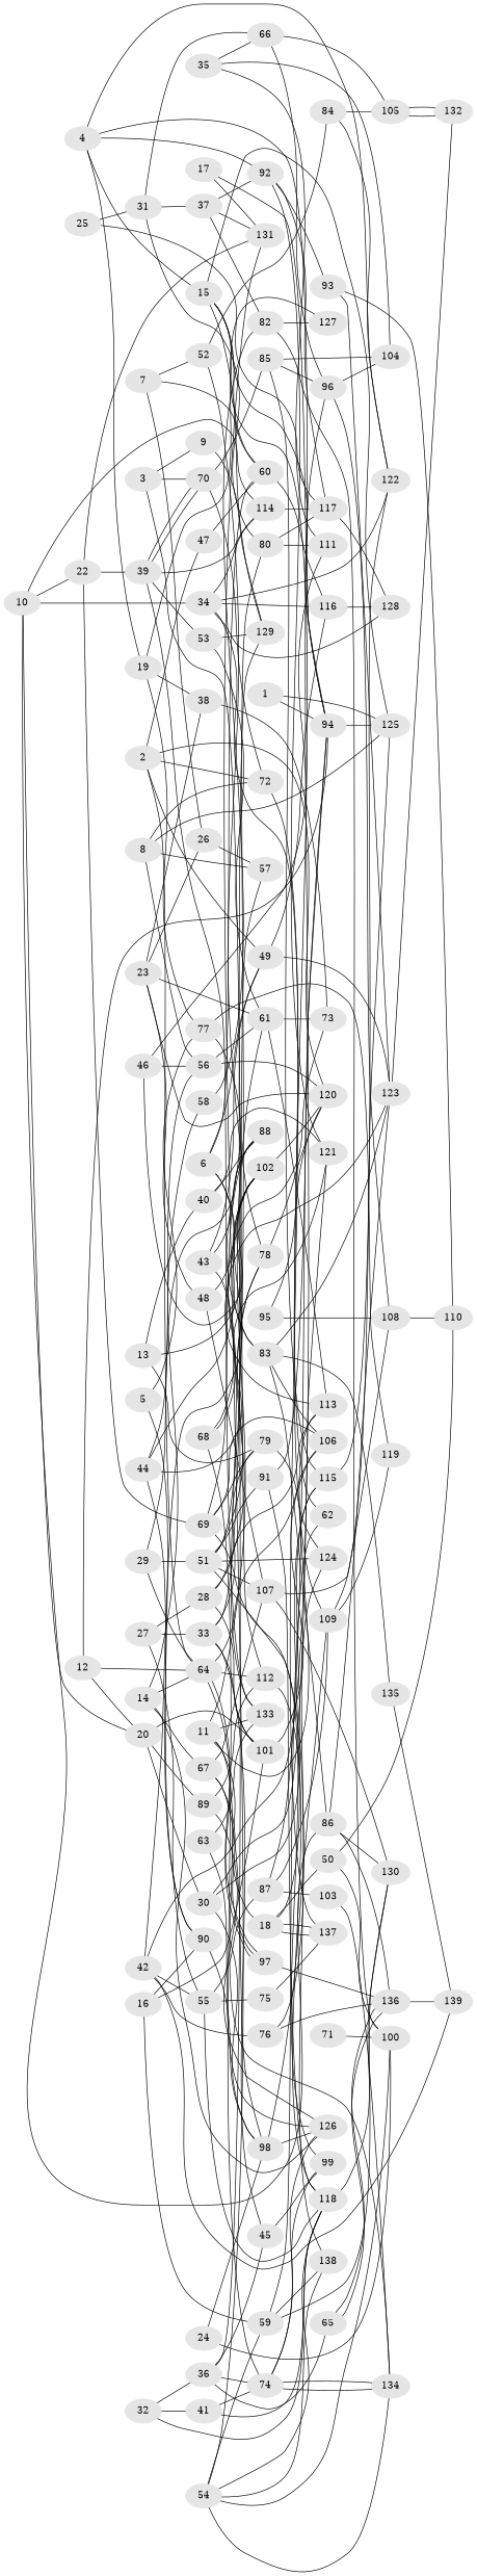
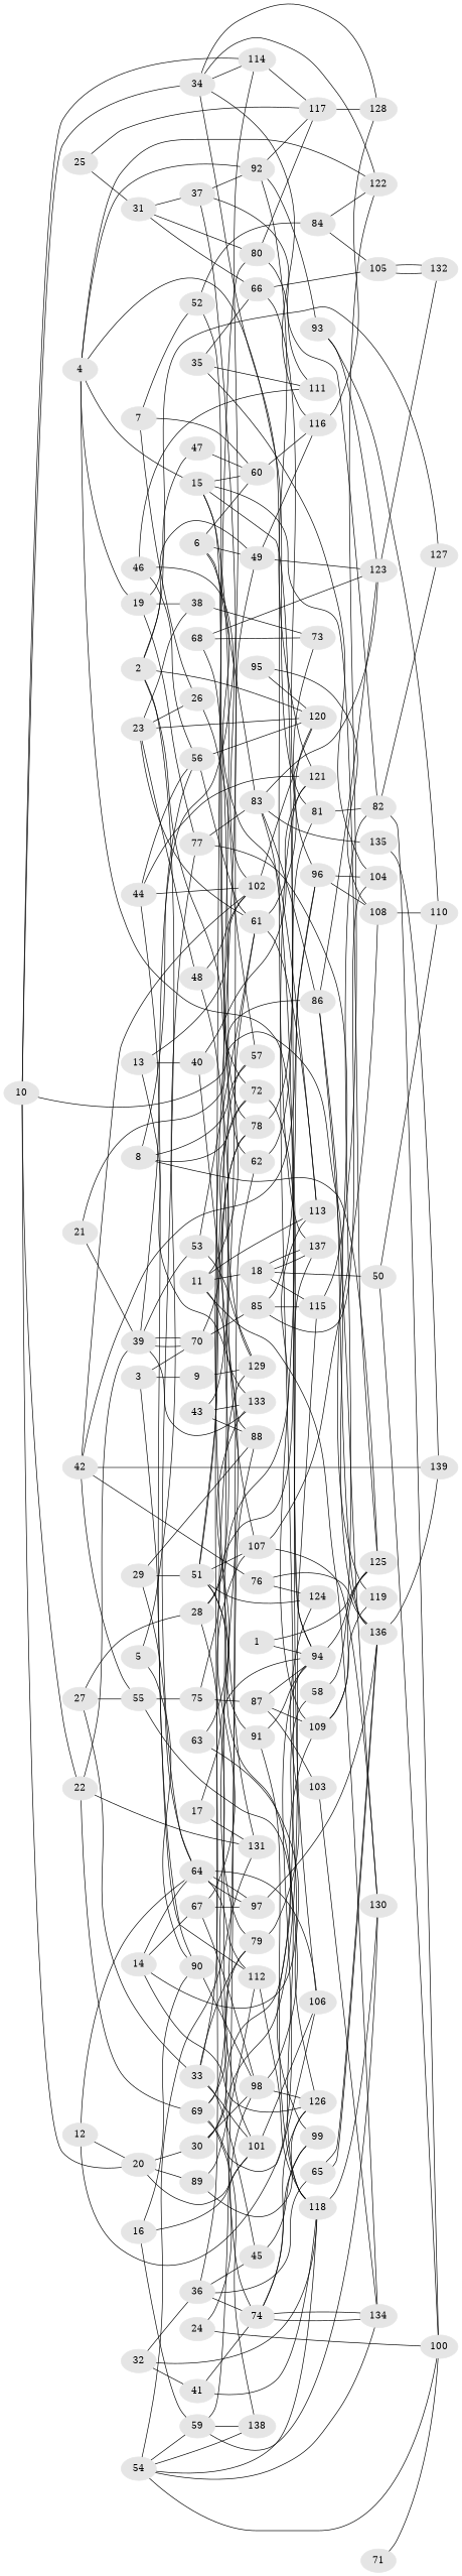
  graph {
    rankdir=LR
    node [color=gray90 style=filled]
    1
    94
    125
    2
    47
    49
    64
    72
    120
    60
    116
    123
    112
    97
    106
    109
    3
    9
    70
    129
    85
    118
    4
    15
    19
+   81
    92
    122
    62
    77
    38
    127
    82
    117
    121
    93
    5
    90
    83
    119
    98
    6
    113
    86
    135
    7
    26
    52
    57
    78
    84
    8
    56
    61
    10
    20
    22
    34
    114
    101
    30
    89
    131
    39
    69
    137
    128
    136
    130
    11
    18
    133
    134
    50
    115
    73
    12
    13
    40
    79
    102
    88
    124
    14
    58
    67
    126
    107
    16
    59
    138
    17
    100
    110
+   21
    53
    139
    23
    48
    24
    25
    31
    37
    66
    80
    27
    28
    33
    55
    45
    75
    29
    51
    99
    91
    96
    105
    111
    32
    36
    41
    65
    74
    35
    104
    42
    76
    108
    43
    44
    46
    132
    54
    87
    63
    68
    71
    103
    95
    1 -- 94
    1 -- 125
    94 -- 125
    2 -- 47
    2 -- 49
    2 -- 64
    2 -- 72
    2 -- 120
    47 -- 60
    49 -- 116
    49 -- 123
    64 -- 112
    64 -- 97
    64 -- 97
    64 -- 106
    72 -- 109
    60 -- 116
    116 -- 128
    123 -- 132
    112 -- 118
    97 -- 136
    109 -- 125
    109 -- 119
    3 -- 112
    3 -- 9
    3 -- 70
    9 -- 129
    70 -- 72
    70 -- 85
    85 -- 115
    85 -- 96
    85 -- 104
    118 -- 130
    4 -- 94
    4 -- 15
    4 -- 19
+   4 -- 81
    4 -- 92
    4 -- 122
    15 -- 94
    15 -- 125
    15 -- 60
    15 -- 129
    15 -- 62
    19 -- 77
    19 -- 38
    19 -- 127
+   81 -- 82
    92 -- 117
    92 -- 121
    92 -- 93
+   62 -- 81
    77 -- 83
    77 -- 119
    38 -- 73
    82 -- 127
    82 -- 100
    117 -- 128
    93 -- 123
    93 -- 110
    5 -- 77
    5 -- 90
    90 -- 98
    83 -- 123
    83 -- 106
    83 -- 86
    83 -- 135
    98 -- 109
    98 -- 126
    6 -- 49
    6 -- 60
    6 -- 83
    6 -- 113
    86 -- 123
    86 -- 136
    86 -- 130
    135 -- 139
    7 -- 60
    7 -- 26
    7 -- 52
    26 -- 57
    52 -- 78
    52 -- 84
    78 -- 120
    84 -- 122
    84 -- 105
    8 -- 125
    8 -- 72
    8 -- 57
    8 -- 56
    56 -- 120
    56 -- 61
    61 -- 113
    61 -- 73
    10 -- 86
    10 -- 20
    10 -- 22
    10 -- 34
    10 -- 114
    20 -- 101
    20 -- 30
    20 -- 89
    22 -- 131
    22 -- 39
    22 -- 69
    34 -- 116
    34 -- 122
    34 -- 114
    34 -- 137
    34 -- 128
    114 -- 117
    101 -- 106
    30 -- 121
    30 -- 98
    30 -- 115
    89 -- 112
    89 -- 126
    39 -- 70
    39 -- 70
    39 -- 114
    39 -- 133
    39 -- 53
    69 -- 106
    69 -- 79
    69 -- 88
    69 -- 138
    136 -- 139
    11 -- 113
    11 -- 61
    11 -- 18
    11 -- 133
    11 -- 134
    18 -- 137
    18 -- 137
    18 -- 50
    18 -- 115
    50 -- 100
    50 -- 110
    115 -- 122
    12 -- 94
    12 -- 64
    12 -- 20
    13 -- 40
    13 -- 79
    13 -- 102
    40 -- 121
    40 -- 88
    79 -- 124
    102 -- 120
    14 -- 64
    14 -- 58
    14 -- 67
    14 -- 126
    58 -- 82
    67 -- 97
    67 -- 98
    67 -- 107
    107 -- 130
    107 -- 108
    16 -- 90
    16 -- 101
    16 -- 59
    59 -- 62
    59 -- 130
    59 -- 138
    17 -- 94
    17 -- 131
+   21 -- 39
+   21 -- 136
    53 -- 129
    53 -- 61
    23 -- 120
    23 -- 38
    23 -- 26
    23 -- 61
    23 -- 48
    48 -- 102
    48 -- 107
    24 -- 98
    24 -- 100
    25 -- 117
    25 -- 31
    31 -- 37
    31 -- 66
    31 -- 80
    37 -- 92
    37 -- 82
    37 -- 131
    66 -- 96
    66 -- 105
    80 -- 117
    80 -- 111
    27 -- 28
    27 -- 33
    27 -- 55
    28 -- 113
    28 -- 78
    28 -- 101
    33 -- 57
    33 -- 101
    33 -- 79
    33 -- 45
    55 -- 118
    55 -- 75
    45 -- 99
    75 -- 137
-   55 -- 87
+   75 -- 87
    29 -- 64
    29 -- 88
    29 -- 51
    51 -- 78
    51 -- 124
    51 -- 107
    51 -- 80
    51 -- 99
    51 -- 91
    91 -- 94
    91 -- 118
    96 -- 104
    96 -- 108
    105 -- 132
    105 -- 132
    32 -- 118
    32 -- 36
    32 -- 41
    36 -- 129
    36 -- 45
    36 -- 65
    36 -- 74
    41 -- 118
    41 -- 74
    65 -- 136
    65 -- 136
    74 -- 134
    74 -- 134
    74 -- 126
    74 -- 99
    35 -- 66
    35 -- 111
    35 -- 104
    42 -- 102
    42 -- 139
    42 -- 55
    42 -- 96
    42 -- 76
    76 -- 136
    76 -- 124
    108 -- 110
    43 -- 49
    43 -- 133
    43 -- 88
    44 -- 121
    44 -- 90
    44 -- 56
    44 -- 102
    46 -- 56
    46 -- 102
    46 -- 111
    54 -- 118
    54 -- 131
    54 -- 134
    54 -- 59
    54 -- 138
    54 -- 100
    87 -- 94
    87 -- 109
    87 -- 103
    63 -- 133
    63 -- 126
    68 -- 123
    68 -- 73
    68 -- 74
    71 -- 100
    103 -- 134
    95 -- 120
    95 -- 108
  }
